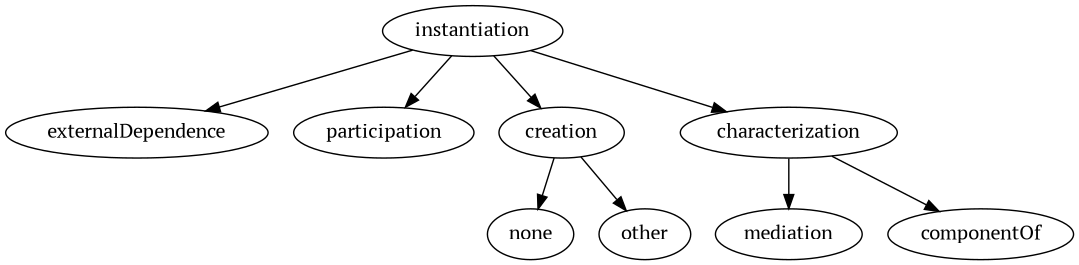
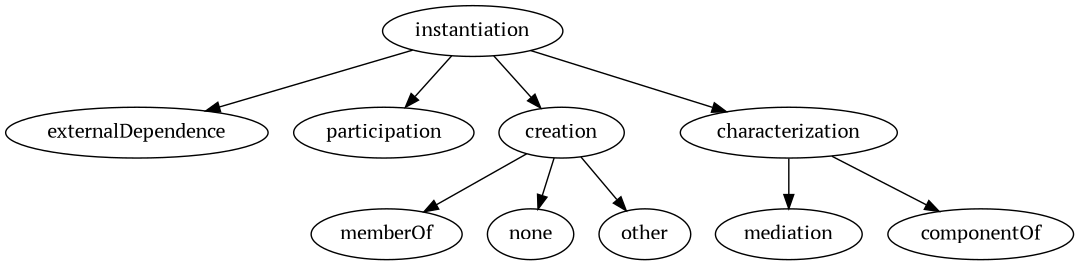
  strict digraph {
    fontname="PT Serif"
    node [fontname="PT Serif"]
    edge [fontname="PT Serif"]
    instantiation
    externalDependence
    participation
    creation
    characterization
+   memberOf
    none
    other
    mediation
    componentOf
    instantiation -> externalDependence
    instantiation -> participation
    instantiation -> creation
    instantiation -> characterization
+   creation -> memberOf
    creation -> none
    creation -> other
    characterization -> mediation
    characterization -> componentOf
  }
